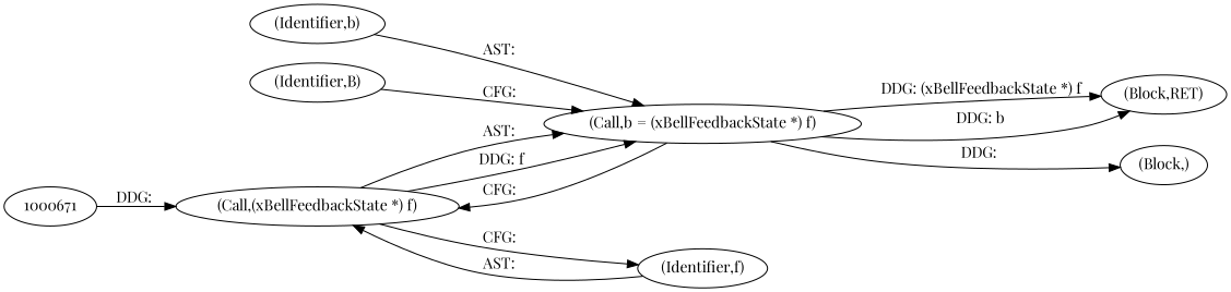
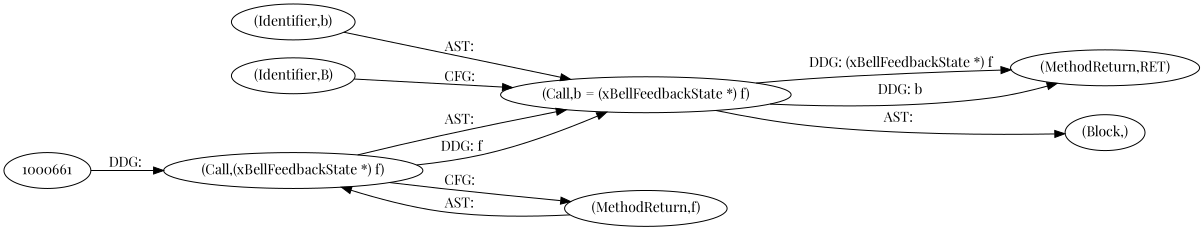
  digraph {
    fontname="Playfair Display"
    rankdir=LR
    node [fontname="Playfair Display"]
    edge [fontname="Playfair Display"]
    n1 [label="(Call,(xBellFeedbackState *) f)"]
    n2 [label="(Call,b = (xBellFeedbackState *) f)"]
-   n3 [label="(Identifier,f)"]
-   n4 [label="(Block,RET)"]
+   n3 [label="(MethodReturn,f)"]
+   n4 [label="(MethodReturn,RET)"]
    n5 [label="(Block,)"]
    n6 [label="(Identifier,b)"]
    n7 [label="(Identifier,B)"]
-   1000661 [label=1000671]
+   1000661
    n1 -> n2 [label="AST: "]
    n1 -> n2 [label="DDG: f"]
    n1 -> n3 [label="CFG: "]
-   n2 -> n1 [label="CFG: "]
    n2 -> n4 [label="DDG: (xBellFeedbackState *) f"]
    n2 -> n4 [label="DDG: b"]
-   n2 -> n5 [label="DDG: "]
+   n2 -> n5 [label="AST: "]
    n3 -> n1 [label="AST: "]
    n6 -> n2 [label="AST: "]
    n7 -> n2 [label="CFG: "]
    1000661 -> n1 [label="DDG: "]
  }
